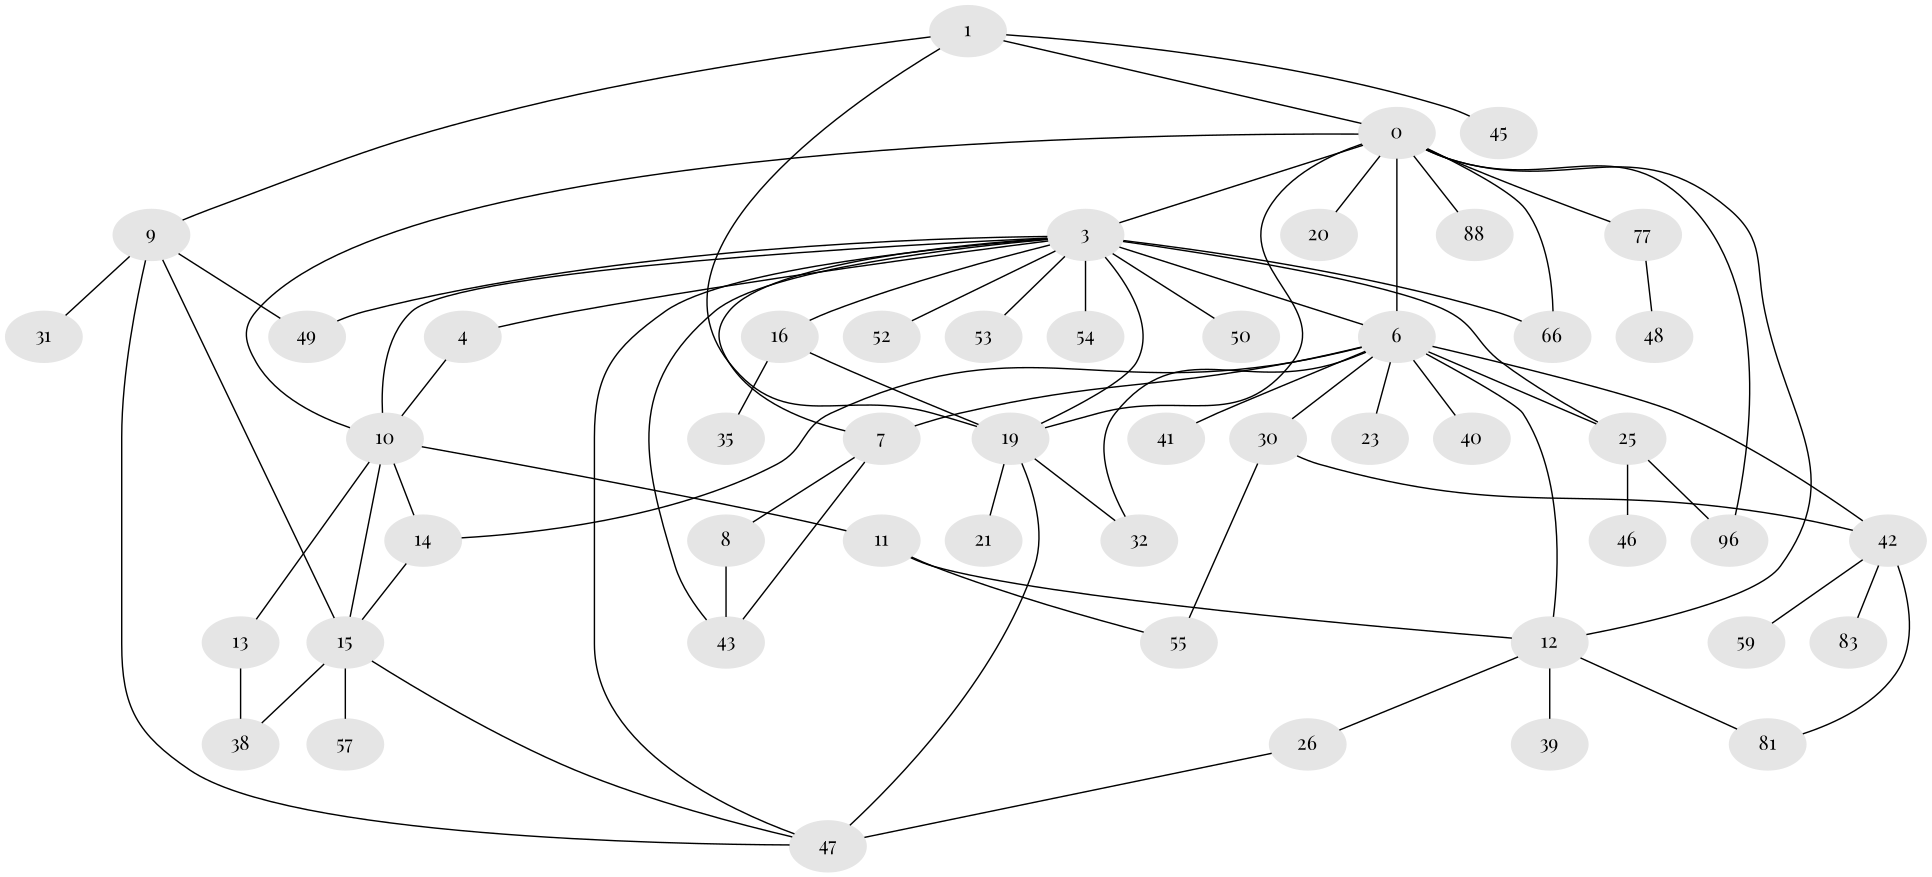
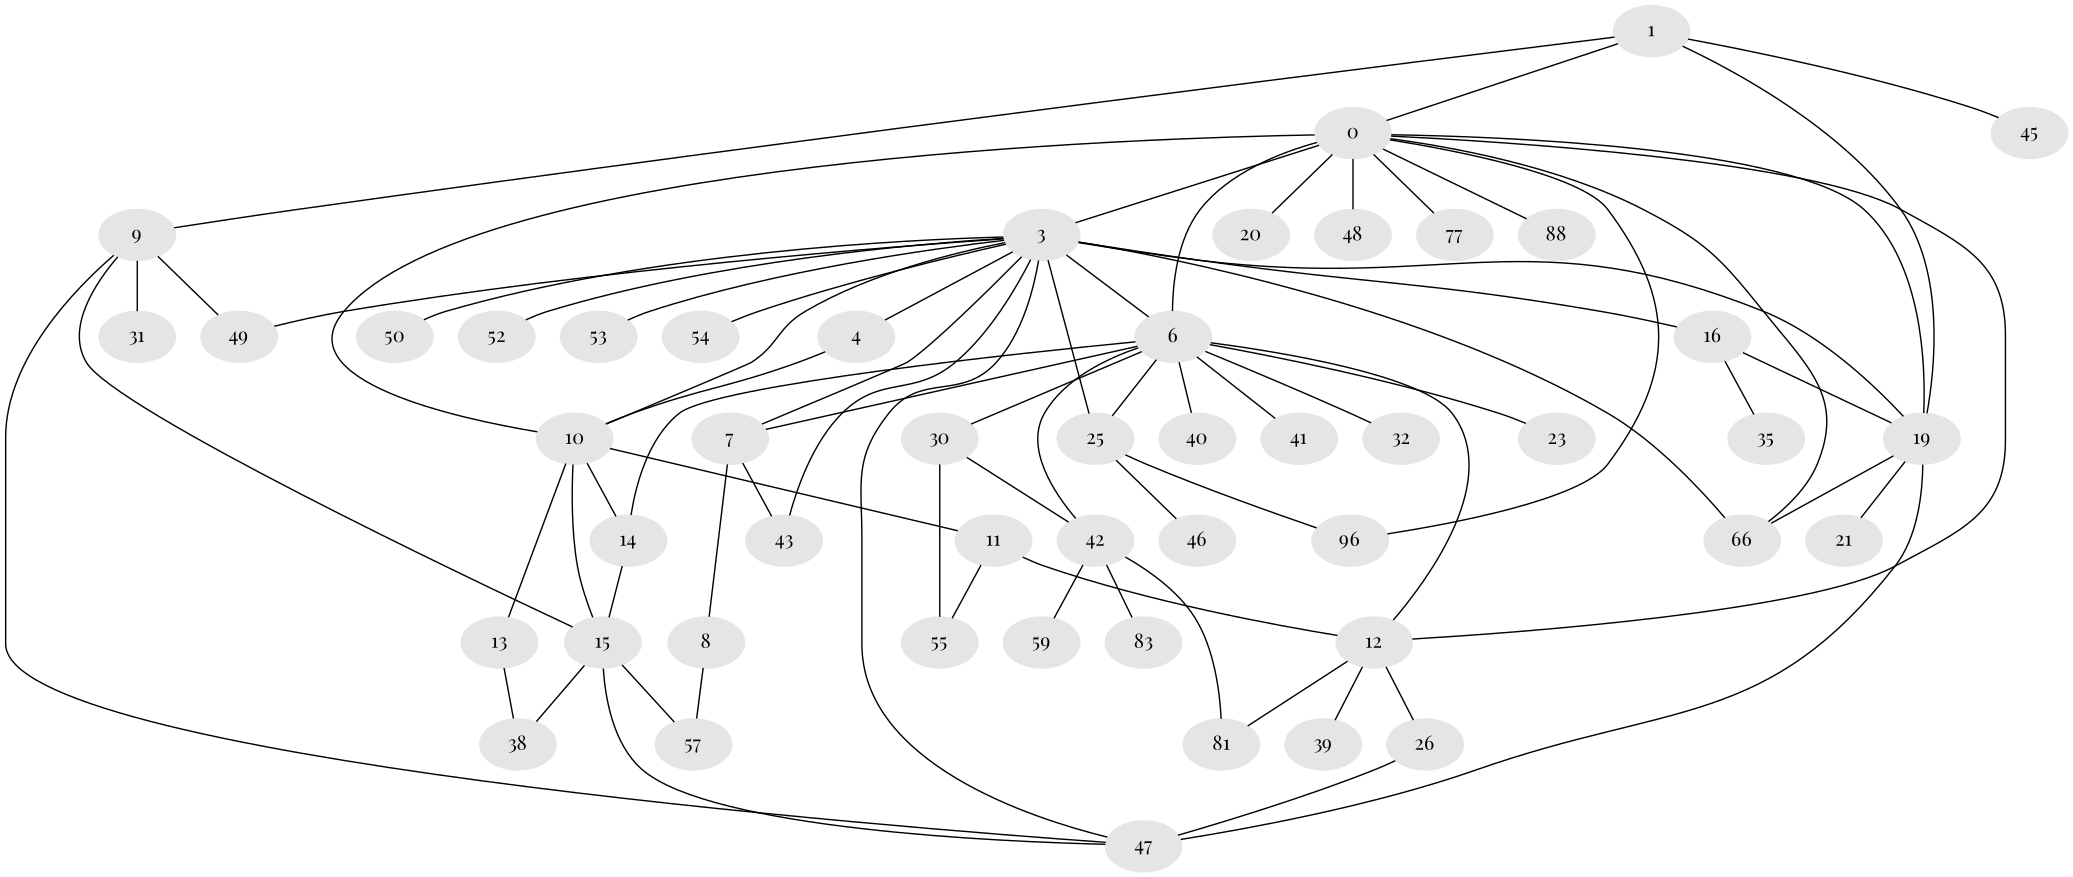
  graph {
    fontname="Playfair Display"
    node [color=gray90 fontname="Playfair Display" style=filled]
    edge [fontname="Playfair Display"]
    n1 [label=0 super="+5"]
    19 [super="+37+63+90+61"]
    3 [super="+64+68+76+29+24+18+36"]
    6 [super="+96+84+33+51+34"]
    10 [super="+70+87"]
    12
    20
    48
    66
    77 [super="+98"]
    88
    n12 [label=96]
    1
    9 [super="+27+56+78+67+44"]
    45
    47 [super="+73"]
    49
    15
    31
    21
    32
    4
    7 [super="+17+65"]
    16 [super="+22+74"]
    25
    43
    50
    52
    53
    54
    14 [super="+93"]
    23
    30 [super="+86"]
    40
    41
    42
    11
    13
    26 [super="+75"]
    39
    81
    8
    35
    46
    55 [super="+69"]
    59
    83
    57
    n49 [label=38]
    n1 -- 19
    n1 -- 3 [weight=2]
    n1 -- 6 [weight=3]
    n1 -- 10
    n1 -- 12
    n1 -- 20
-   77 -- 48
+   n1 -- 48
    n1 -- 66
    n1 -- 77
    n1 -- 88
    n1 -- n12
    19 -- 47 [weight=2]
    19 -- 21
-   19 -- 32
+   19 -- 66
    3 -- 19
    3 -- 6
    3 -- 10
    3 -- 66
    3 -- 47
    3 -- 49
    3 -- 4
    3 -- 7
    3 -- 16
    3 -- 25 [weight=3]
    3 -- 43
    3 -- 50
    3 -- 52
    3 -- 53
    3 -- 54
    6 -- 12
    6 -- 32
    6 -- 7 [weight=2]
    6 -- 25
    6 -- 14
    6 -- 23
    6 -- 30
    6 -- 40
    6 -- 41
    6 -- 42
    10 -- 15
    10 -- 14
    10 -- 11
    10 -- 13
    12 -- 26
    12 -- 39
    12 -- 81
    1 -- n1
    1 -- 19
    1 -- 9
    1 -- 45
    9 -- 47
    9 -- 49
    9 -- 15
    9 -- 31
    15 -- 47
    15 -- 57
    15 -- n49
    4 -- 10
    7 -- 43
    7 -- 8
    16 -- 19
    16 -- 35
    25 -- n12
    25 -- 46
    14 -- 15
    30 -- 42
    30 -- 55
    42 -- 81
    42 -- 59
    42 -- 83
    11 -- 12
    11 -- 55
    13 -- n49
    26 -- 47
-   8 -- 43
+   8 -- 57
  }
